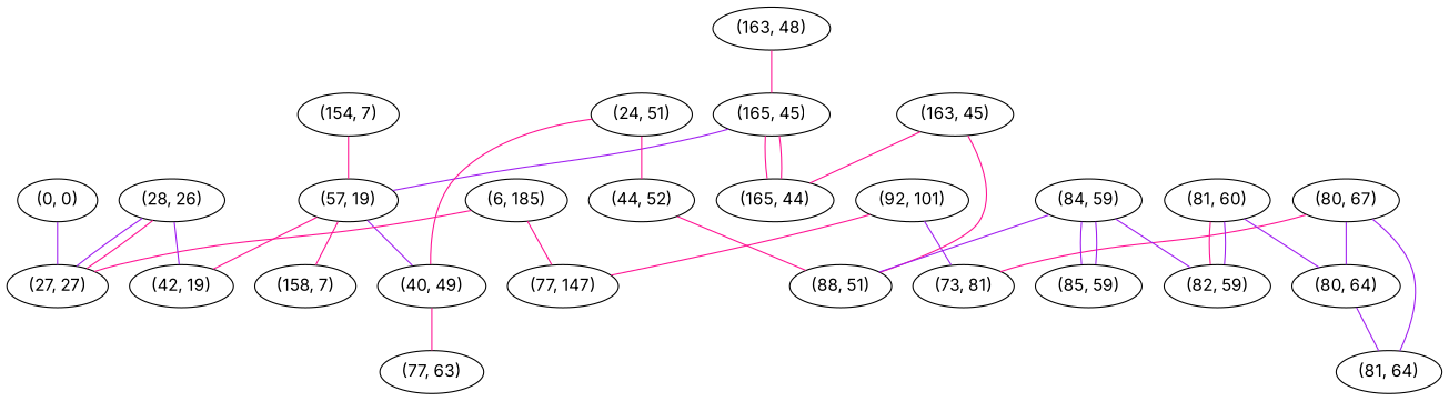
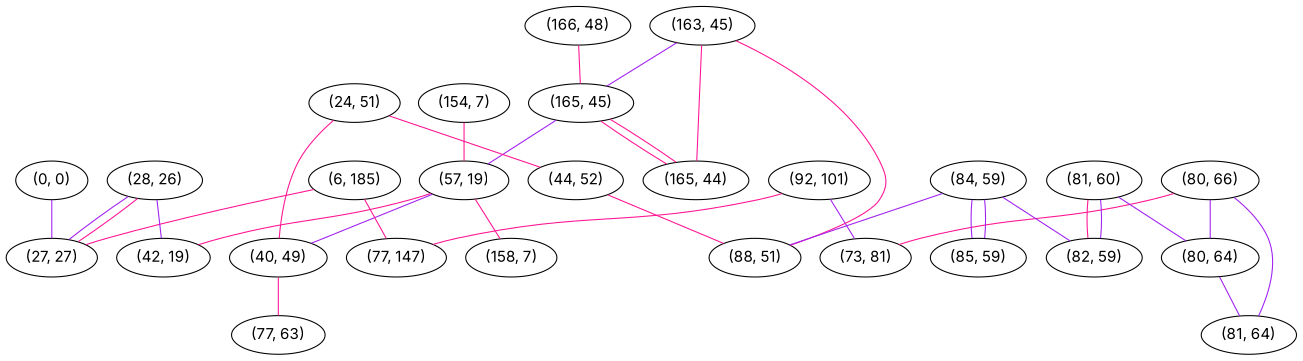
  graph {
    fontname=Inter
    node [fontname=Inter]
    edge [color=deeppink fontname=Inter weight=1]
    "(92, 101)"
    "(77, 147)"
    "(73, 81)"
    "(163, 45)"
    "(165, 45)"
    "(88, 51)"
    "(165, 44)"
    "(57, 19)"
-   "(80, 66)" [label="(80, 67)"]
+   "(80, 66)"
    "(80, 64)"
    "(81, 64)"
    "(6, 185)"
    "(27, 27)"
    "(28, 26)"
    "(42, 19)"
    "(84, 59)"
    "(85, 59)"
    "(82, 59)"
    "(24, 51)"
    "(44, 52)"
    "(40, 49)"
    "(77, 63)"
    "(154, 7)"
    "(158, 7)"
-   "(166, 48)" [label="(163, 48)"]
+   "(166, 48)"
    "(0, 0)"
    "(81, 60)"
    "(92, 101)" -- "(77, 147)"
    "(92, 101)" -- "(73, 81)" [color=purple]
+   "(163, 45)" -- "(165, 45)" [color=purple]
    "(163, 45)" -- "(88, 51)"
    "(163, 45)" -- "(165, 44)"
    "(165, 45)" -- "(165, 44)"
    "(165, 45)" -- "(165, 44)"
    "(165, 45)" -- "(57, 19)" [color=purple weight=3]
    "(57, 19)" -- "(42, 19)"
    "(57, 19)" -- "(40, 49)" [color=purple weight=3]
    "(57, 19)" -- "(158, 7)" [weight=3]
    "(80, 66)" -- "(73, 81)"
    "(80, 66)" -- "(80, 64)" [color=purple]
    "(80, 66)" -- "(81, 64)" [color=purple]
    "(80, 64)" -- "(81, 64)" [color=purple]
    "(6, 185)" -- "(77, 147)" [weight=3]
    "(6, 185)" -- "(27, 27)"
    "(28, 26)" -- "(27, 27)" [color=purple]
    "(28, 26)" -- "(27, 27)"
    "(28, 26)" -- "(42, 19)" [color=purple]
    "(84, 59)" -- "(88, 51)" [color=purple]
    "(84, 59)" -- "(85, 59)" [color=purple]
    "(84, 59)" -- "(85, 59)" [color=purple]
    "(84, 59)" -- "(82, 59)" [color=purple]
    "(24, 51)" -- "(44, 52)" [weight=3]
    "(24, 51)" -- "(40, 49)"
    "(44, 52)" -- "(88, 51)"
    "(40, 49)" -- "(77, 63)" [weight=3]
    "(154, 7)" -- "(57, 19)" [weight=3]
    "(166, 48)" -- "(165, 45)"
    "(0, 0)" -- "(27, 27)" [color=purple weight=4]
    "(81, 60)" -- "(80, 64)" [color=purple]
    "(81, 60)" -- "(82, 59)"
    "(81, 60)" -- "(82, 59)" [color=purple]
  }
